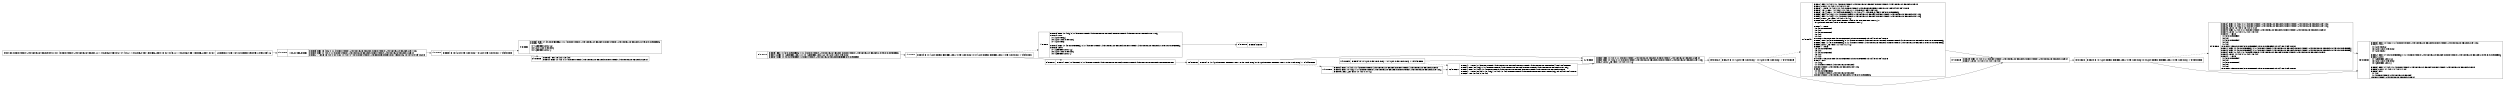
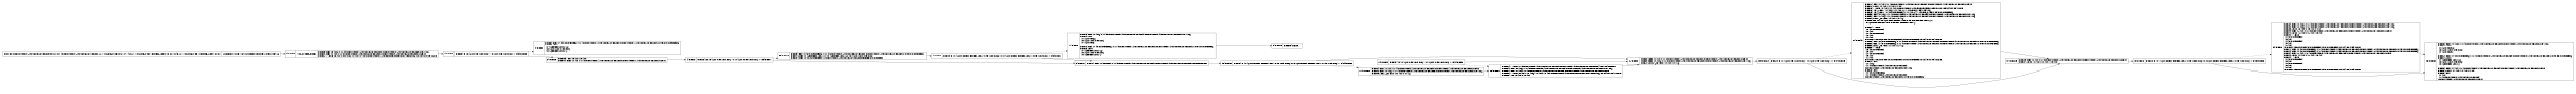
  digraph {
    fontname=Lato
    rankdir=LR
    node [fontname=Lato shape=record]
    edge [fontname=Lato]
    n1 [label="{0\:\ 0x0000|MTH_ENTER_BLOCK\l|0x0000: IGET  (r0 I:int[]) = (r6 I:android.support.v4.util.SparseArrayCompat) android.support.v4.util.SparseArrayCompat.mKeys int[] \l0x0002: IGET  (r1 I:int) = (r6 I:android.support.v4.util.SparseArrayCompat) android.support.v4.util.SparseArrayCompat.mSize int \l0x0004: INVOKE  (r0 I:int) = (r0 I:int[]), (r1 I:int), (r7 I:int) android.support.v4.util.ContainerHelpers.binarySearch(int[], int, int):int type: STATIC \l}"]
    n2 [label="{1\:\ 0x0008|0x0008: IF  (r0 I:?[int, byte, short, char]) \< (0 ?[int, byte, short, char])  \-\> B:3:0x0010 \l}"]
    n3 [label="{2\:\ 0x000a|0x000a: IGET  (r7 I:java.lang.Object[]) = (r6 I:android.support.v4.util.SparseArrayCompat) android.support.v4.util.SparseArrayCompat.mValues java.lang.Object[] \l0x000c: APUT  \l  (r7 I:?[OBJECT, ARRAY][])\l  (r0 I:?[int, short, byte, char])\l  (r8 I:?[OBJECT, ARRAY])\l \l}"]
    n4 [label="{3\:\ 0x0010|0x0010: NOT  (r0 I:int) = (r0 I:int) \l0x0011: IGET  (r1 I:int) = (r6 I:android.support.v4.util.SparseArrayCompat) android.support.v4.util.SparseArrayCompat.mSize int \l}"]
+   n5 [label="{4\:\ 0x0013|0x0013: IF  (r0 I:?[int, byte, short, char]) \>= (r1 I:?[int, byte, short, char])  \-\> B:9:0x0026 \l}"]
    n6 [label="{5\:\ 0x0015|0x0015: IGET  (r1 I:java.lang.Object[]) = (r6 I:android.support.v4.util.SparseArrayCompat) android.support.v4.util.SparseArrayCompat.mValues java.lang.Object[] \l0x0017: AGET  (r1 I:?[OBJECT, ARRAY]) = (r1 I:?[OBJECT, ARRAY][]), (r0 I:?[int, short, byte, char]) \l0x0019: SGET  (r2 I:java.lang.Object) =  android.support.v4.util.SparseArrayCompat.DELETED java.lang.Object \l}"]
    n7 [label="{9\:\ 0x0026|0x0026: IGET  (r1 I:boolean) = (r6 I:android.support.v4.util.SparseArrayCompat) android.support.v4.util.SparseArrayCompat.mGarbage boolean \l}"]
    n8 [label="{6\:\ 0x001b|0x001b: IF  (r1 I:?[int, boolean, OBJECT, ARRAY, byte, short, char]) != (r2 I:?[int, boolean, OBJECT, ARRAY, byte, short, char])  \-\> B:9:0x0026 \l}"]
    n9 [label="{10\:\ 0x0028|0x0028: IF  (r1 I:?[int, boolean, OBJECT, ARRAY, byte, short, char]) == (0 ?[int, boolean, OBJECT, ARRAY, byte, short, char])  \-\> B:14:0x003d \l}"]
    n10 [label="{7\:\ 0x001d|0x001d: IGET  (r1 I:int[]) = (r6 I:android.support.v4.util.SparseArrayCompat) android.support.v4.util.SparseArrayCompat.mKeys int[] \l0x001f: APUT  \l  (r1 I:?[int, float][])\l  (r0 I:?[int, short, byte, char])\l  (r7 I:?[int, float])\l \l0x0021: IGET  (r7 I:java.lang.Object[]) = (r6 I:android.support.v4.util.SparseArrayCompat) android.support.v4.util.SparseArrayCompat.mValues java.lang.Object[] \l0x0023: APUT  \l  (r7 I:?[OBJECT, ARRAY][])\l  (r0 I:?[int, short, byte, char])\l  (r8 I:?[OBJECT, ARRAY])\l \l}"]
    n11 [label="{8\:\ 0x0025|0x0025: RETURN   \l}"]
    n12 [label="{11\:\ 0x002a|0x002a: IGET  (r1 I:int) = (r6 I:android.support.v4.util.SparseArrayCompat) android.support.v4.util.SparseArrayCompat.mSize int \l0x002c: IGET  (r2 I:int[]) = (r6 I:android.support.v4.util.SparseArrayCompat) android.support.v4.util.SparseArrayCompat.mKeys int[] \l0x002e: ARRAY_LENGTH  (r2 I:int) = (r2 I:?[]) \l}"]
    n13 [label="{14\:\ 0x003d|0x003d: IGET  (r1 I:int) = (r6 I:android.support.v4.util.SparseArrayCompat) android.support.v4.util.SparseArrayCompat.mSize int \l0x003f: IGET  (r2 I:int[]) = (r6 I:android.support.v4.util.SparseArrayCompat) android.support.v4.util.SparseArrayCompat.mKeys int[] \l0x0041: ARRAY_LENGTH  (r2 I:int) = (r2 I:?[]) \l}"]
    n14 [label="{13\:\ 0x0031|0x0031: INVOKE  (r6 I:android.support.v4.util.SparseArrayCompat) android.support.v4.util.SparseArrayCompat.gc():void type: DIRECT \l0x0034: IGET  (r0 I:int[]) = (r6 I:android.support.v4.util.SparseArrayCompat) android.support.v4.util.SparseArrayCompat.mKeys int[] \l0x0036: IGET  (r1 I:int) = (r6 I:android.support.v4.util.SparseArrayCompat) android.support.v4.util.SparseArrayCompat.mSize int \l0x0038: INVOKE  (r0 I:int) = (r0 I:int[]), (r1 I:int), (r7 I:int) android.support.v4.util.ContainerHelpers.binarySearch(int[], int, int):int type: STATIC \l0x003c: NOT  (r0 I:int) = (r0 I:int) \l}"]
    n15 [label="{15\:\ 0x0042|0x0042: IF  (r1 I:?[int, byte, short, char]) \< (r2 I:?[int, byte, short, char])  \-\> B:17:0x0065 \l}"]
    n16 [label="{12\:\ 0x002f|0x002f: IF  (r1 I:?[int, byte, short, char]) \< (r2 I:?[int, byte, short, char])  \-\> B:14:0x003d \l}"]
    n17 [label="{16\:\ 0x0044|0x0044: IGET  (r1 I:int) = (r6 I:android.support.v4.util.SparseArrayCompat) android.support.v4.util.SparseArrayCompat.mSize int \l0x0046: ARITH  (r1 I:int) = (r1 I:int) + (1 int) \l0x0048: INVOKE  (r1 I:int) = (r1 I:int) android.support.v4.util.ContainerHelpers.idealIntArraySize(int):int type: STATIC \l0x004c: NEW_ARRAY  (r2 I:int[]) = (r1 I:int A[IMMUTABLE_TYPE]) type: int[] \l0x004e: NEW_ARRAY  (r1 I:java.lang.Object[]) = (r1 I:int A[IMMUTABLE_TYPE]) type: java.lang.Object[] \l0x0050: IGET  (r3 I:int[]) = (r6 I:android.support.v4.util.SparseArrayCompat) android.support.v4.util.SparseArrayCompat.mKeys int[] \l0x0052: IGET  (r4 I:int[]) = (r6 I:android.support.v4.util.SparseArrayCompat) android.support.v4.util.SparseArrayCompat.mKeys int[] \l0x0054: ARRAY_LENGTH  (r4 I:int) = (r4 I:?[]) \l0x0055: CONST  (r5 I:?[int, float, boolean, short, byte, char, OBJECT, ARRAY]) = \l  (0 ?[int, float, boolean, short, byte, char, OBJECT, ARRAY])\l \l0x0056: INVOKE  \l  (r3 I:java.lang.Object)\l  (r5 I:int)\l  (r2 I:java.lang.Object)\l  (r5 I:int)\l  (r4 I:int)\l java.lang.System.arraycopy(java.lang.Object, int, java.lang.Object, int, int):void type: STATIC \l0x0059: IGET  (r3 I:java.lang.Object[]) = (r6 I:android.support.v4.util.SparseArrayCompat) android.support.v4.util.SparseArrayCompat.mValues java.lang.Object[] \l0x005b: IGET  (r4 I:java.lang.Object[]) = (r6 I:android.support.v4.util.SparseArrayCompat) android.support.v4.util.SparseArrayCompat.mValues java.lang.Object[] \l0x005d: ARRAY_LENGTH  (r4 I:int) = (r4 I:?[]) \l0x005e: INVOKE  \l  (r3 I:java.lang.Object)\l  (r5 I:int)\l  (r1 I:java.lang.Object)\l  (r5 I:int)\l  (r4 I:int)\l java.lang.System.arraycopy(java.lang.Object, int, java.lang.Object, int, int):void type: STATIC \l0x0061: IPUT  \l  (r2 I:int[])\l  (r6 I:android.support.v4.util.SparseArrayCompat)\l android.support.v4.util.SparseArrayCompat.mKeys int[] \l0x0063: IPUT  \l  (r1 I:java.lang.Object[])\l  (r6 I:android.support.v4.util.SparseArrayCompat)\l android.support.v4.util.SparseArrayCompat.mValues java.lang.Object[] \l}"]
    n18 [label="{17\:\ 0x0065|0x0065: IGET  (r1 I:int) = (r6 I:android.support.v4.util.SparseArrayCompat) android.support.v4.util.SparseArrayCompat.mSize int \l0x0067: ARITH  (r1 I:int) = (r1 I:int) \- (r0 I:int) \l}"]
    n19 [label="{18\:\ 0x0068|0x0068: IF  (r1 I:?[int, boolean, OBJECT, ARRAY, byte, short, char]) == (0 ?[int, boolean, OBJECT, ARRAY, byte, short, char])  \-\> B:20:0x0080 \l}"]
    n20 [label="{19\:\ 0x006a|0x006a: IGET  (r1 I:int[]) = (r6 I:android.support.v4.util.SparseArrayCompat) android.support.v4.util.SparseArrayCompat.mKeys int[] \l0x006c: IGET  (r2 I:int[]) = (r6 I:android.support.v4.util.SparseArrayCompat) android.support.v4.util.SparseArrayCompat.mKeys int[] \l0x006e: ARITH  (r3 I:int) = (r0 I:int) + (1 int) \l0x0070: IGET  (r4 I:int) = (r6 I:android.support.v4.util.SparseArrayCompat) android.support.v4.util.SparseArrayCompat.mSize int \l0x0072: ARITH  (r4 I:int) = (r4 I:int) \- (r0 I:int) \l0x0073: INVOKE  \l  (r1 I:java.lang.Object)\l  (r0 I:int)\l  (r2 I:java.lang.Object)\l  (r3 I:int)\l  (r4 I:int)\l java.lang.System.arraycopy(java.lang.Object, int, java.lang.Object, int, int):void type: STATIC \l0x0076: IGET  (r1 I:java.lang.Object[]) = (r6 I:android.support.v4.util.SparseArrayCompat) android.support.v4.util.SparseArrayCompat.mValues java.lang.Object[] \l0x0078: IGET  (r2 I:java.lang.Object[]) = (r6 I:android.support.v4.util.SparseArrayCompat) android.support.v4.util.SparseArrayCompat.mValues java.lang.Object[] \l0x007a: IGET  (r4 I:int) = (r6 I:android.support.v4.util.SparseArrayCompat) android.support.v4.util.SparseArrayCompat.mSize int \l0x007c: ARITH  (r4 I:int) = (r4 I:int) \- (r0 I:int) \l0x007d: INVOKE  \l  (r1 I:java.lang.Object)\l  (r0 I:int)\l  (r2 I:java.lang.Object)\l  (r3 I:int)\l  (r4 I:int)\l java.lang.System.arraycopy(java.lang.Object, int, java.lang.Object, int, int):void type: STATIC \l}"]
    n21 [label="{20\:\ 0x0080|0x0080: IGET  (r1 I:int[]) = (r6 I:android.support.v4.util.SparseArrayCompat) android.support.v4.util.SparseArrayCompat.mKeys int[] \l0x0082: APUT  \l  (r1 I:?[int, float][])\l  (r0 I:?[int, short, byte, char])\l  (r7 I:?[int, float])\l \l0x0084: IGET  (r7 I:java.lang.Object[]) = (r6 I:android.support.v4.util.SparseArrayCompat) android.support.v4.util.SparseArrayCompat.mValues java.lang.Object[] \l0x0086: APUT  \l  (r7 I:?[OBJECT, ARRAY][])\l  (r0 I:?[int, short, byte, char])\l  (r8 I:?[OBJECT, ARRAY])\l \l0x0088: IGET  (r7 I:int) = (r6 I:android.support.v4.util.SparseArrayCompat) android.support.v4.util.SparseArrayCompat.mSize int \l0x008a: ARITH  (r7 I:int) = (r7 I:int) + (1 int) \l0x008c: IPUT  \l  (r7 I:int)\l  (r6 I:android.support.v4.util.SparseArrayCompat)\l android.support.v4.util.SparseArrayCompat.mSize int \l}"]
    n22 [label="{public void android.support.v4.util.SparseArrayCompat.put((r6 'this' I:android.support.v4.util.SparseArrayCompat A[IMMUTABLE_TYPE, THIS]), (r7 I:int A[IMMUTABLE_TYPE, METHOD_ARGUMENT]), (r8 I:E A[IMMUTABLE_TYPE, METHOD_ARGUMENT]))  | Annotation[SYSTEM, dalvik.annotation.Signature, \{value=[(ITE;)V]\}]\l}"]
    n1 -> n2
    n2 -> n3 [style=dashed]
    n2 -> n4
+   n4 -> n5
+   n5 -> n6 [style=dashed]
+   n5 -> n7
    n6 -> n8
    n7 -> n9
    n8 -> n7
    n8 -> n10 [style=dashed]
    n9 -> n12 [style=dashed]
    n9 -> n13
    n10 -> n11
    n12 -> n14
    n13 -> n15
    n14 -> n13
    n15 -> n17 [style=dashed]
    n15 -> n18
    n16 -> n13
    n16 -> n14 [style=dashed]
    n17 -> n18
    n18 -> n19
    n19 -> n20 [style=dashed]
    n19 -> n21
    n20 -> n21
    n22 -> n1
  }
